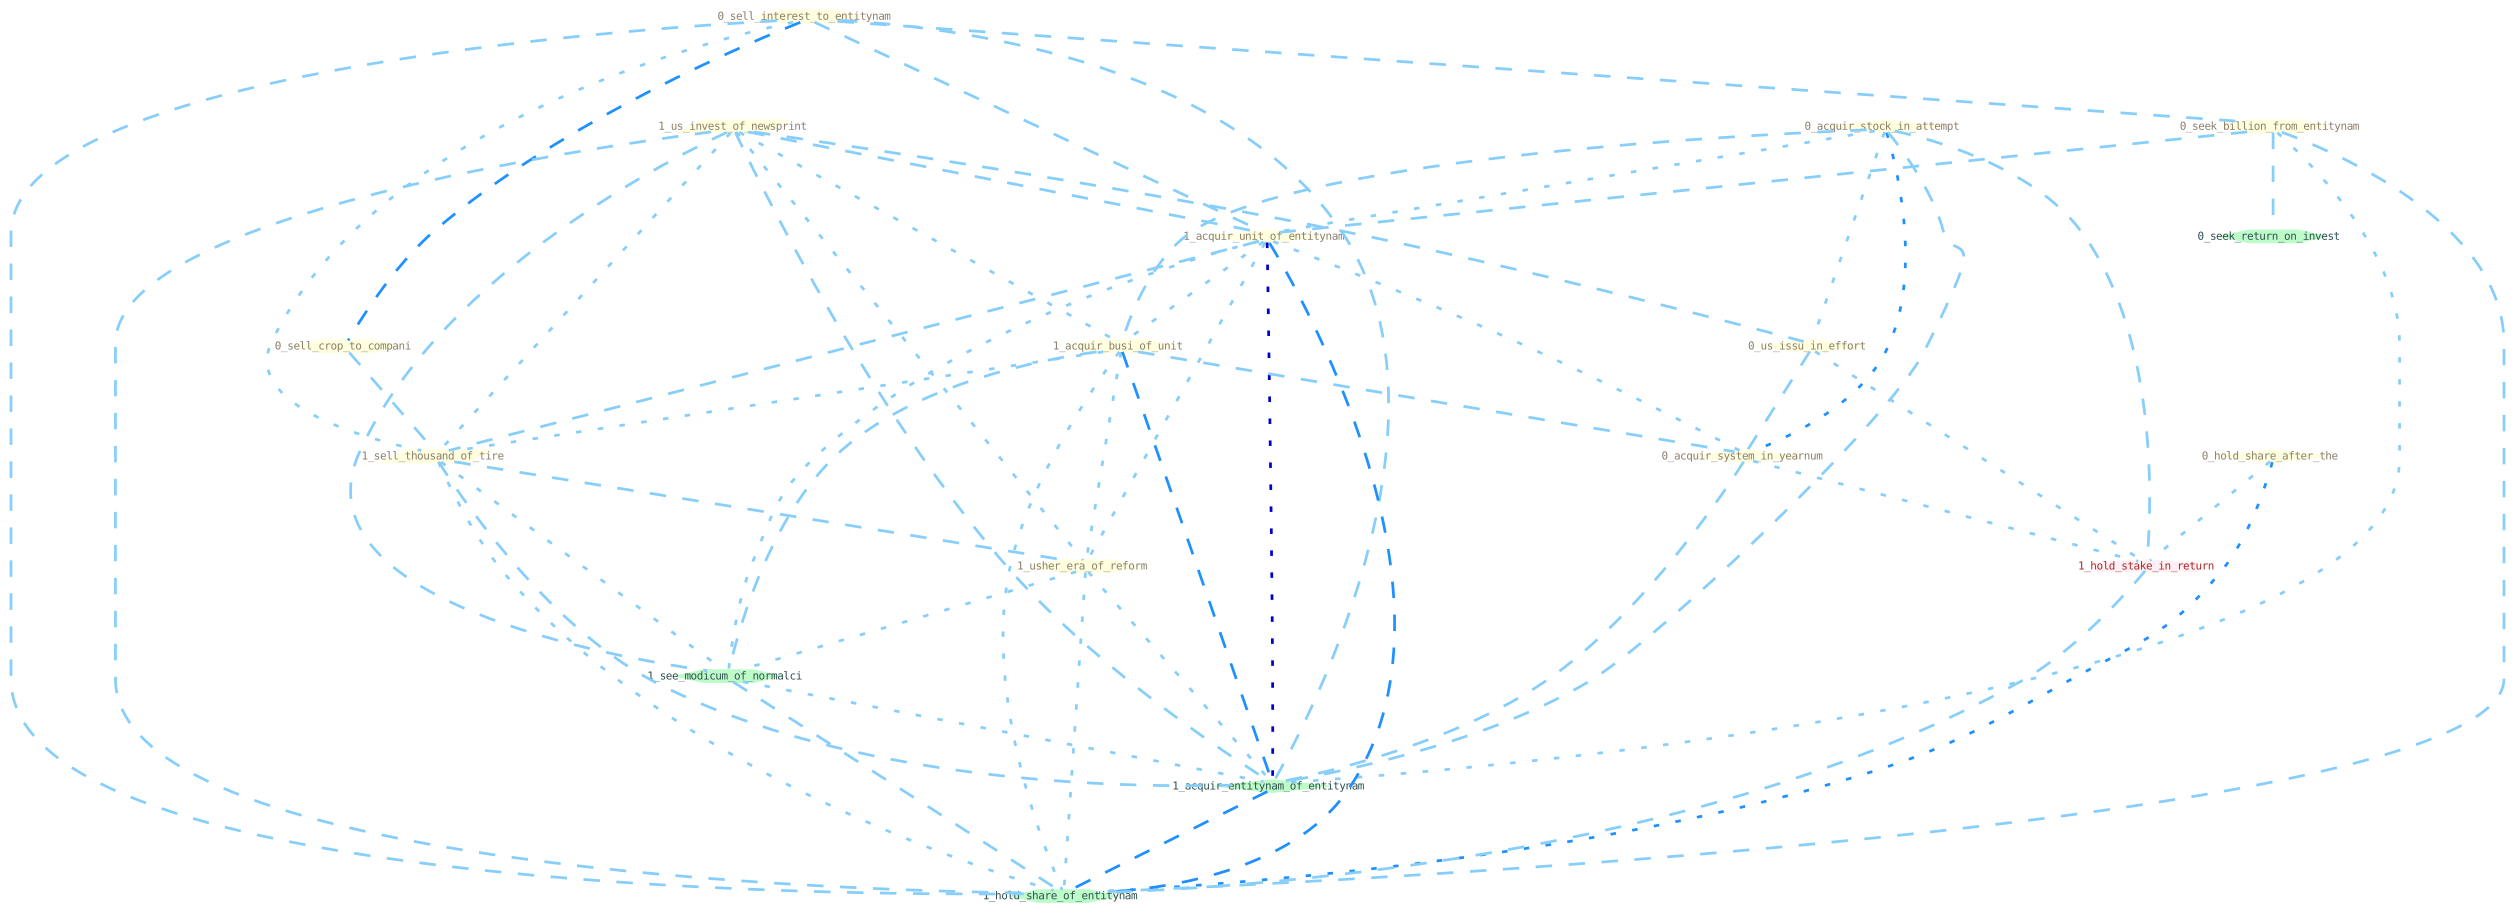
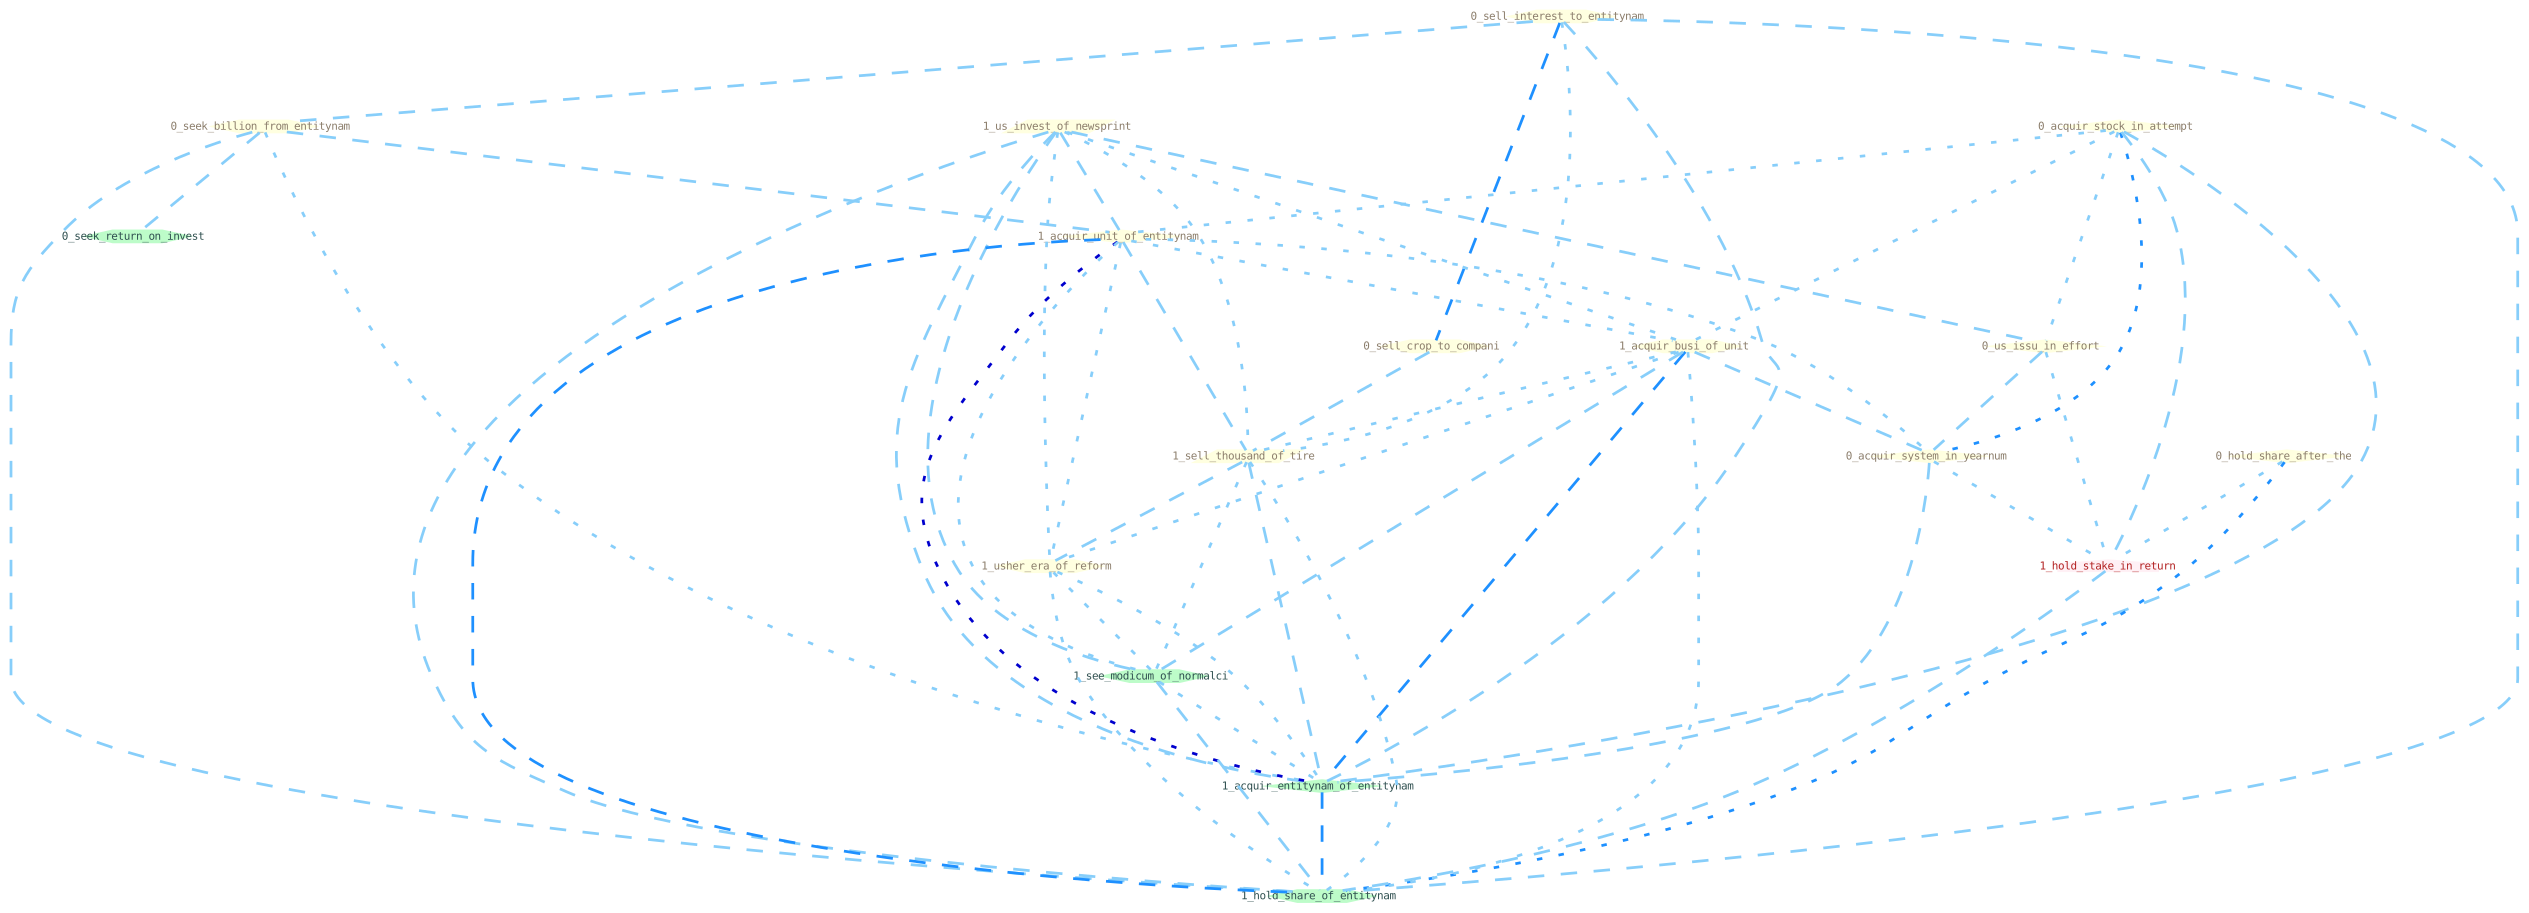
  graph {
    fontname="DejaVu Sans Mono"
    node [color="#ffffe0" fixedsize=true fontcolor="#8b7d6b" fontname="DejaVu Sans Mono" fontsize=4 shape=hexagon style=filled]
    edge [color="#87cefa" fontname="DejaVu Sans Mono" style=dashed w=1]
    "0_sell_interest_to_entitynam " [height=.06 width=.5]
    "0_acquir_stock_in_attempt " [height=.06 shape=diamond width=.5]
    n3 [height=.06 label="1_us_invest_of_newsprint" shape=parallelogram width=.5]
    "0_hold_share_after_the " [height=.06 shape=diamond width=.5]
    "0_us_issu_in_effort " [height=.06 shape=diamond width=.5]
    "0_seek_billion_from_entitynam " [height=.06 width=.5]
    "0_sell_crop_to_compani " [height=.06 width=.5]
    "1_acquir_unit_of_entitynam " [height=.06 shape=diamond width=.5]
    "1_acquir_busi_of_unit " [height=.06 width=.5]
    "1_sell_thousand_of_tire " [height=.06 shape=parallelogram width=.5]
    "1_usher_era_of_reform " [height=.06 width=.5]
    "0_acquir_system_in_yearnum " [height=.06 shape=diamond width=.5]
    n13 [color="#fff0f5" fontcolor="#b22222" height=.06 label="1_hold_stake_in_return" shape=house width=.5]
    "1_acquir_entitynam_of_entitynam " [color="#BDFCC9" fontcolor="#2f4f4f" height=.06 shape=diamond width=.5]
    "1_hold_share_of_entitynam " [color="#BDFCC9" fontcolor="#2f4f4f" height=.06 width=.5]
    "1_see_modicum_of_normalci " [color="#BDFCC9" fontcolor="#2f4f4f" height=.06 width=.5]
    "0_seek_return_on_invest " [color="#BDFCC9" fontcolor="#2f4f4f" height=.06 width=.5]
    subgraph sub_1 {
      "0_sell_interest_to_entitynam "
      "0_acquir_stock_in_attempt "
      n3
      "0_hold_share_after_the "
      "0_us_issu_in_effort "
      "0_seek_billion_from_entitynam "
      "0_sell_crop_to_compani "
      "1_acquir_unit_of_entitynam "
      "1_acquir_busi_of_unit "
      "1_sell_thousand_of_tire "
      "1_usher_era_of_reform "
      "0_acquir_system_in_yearnum "
    }
    subgraph sub_2 {
      n13
    }
    "0_sell_interest_to_entitynam " -- "0_seek_billion_from_entitynam "
    "0_sell_interest_to_entitynam " -- "0_sell_crop_to_compani " [color="#1e90ff" w=2]
-   "0_sell_interest_to_entitynam " -- "1_acquir_unit_of_entitynam "
    "0_sell_interest_to_entitynam " -- "1_sell_thousand_of_tire " [style=dotted]
    "0_sell_interest_to_entitynam " -- "1_acquir_entitynam_of_entitynam "
    "0_sell_interest_to_entitynam " -- "1_hold_share_of_entitynam "
    "0_acquir_stock_in_attempt " -- "0_us_issu_in_effort " [style=dotted]
    "0_acquir_stock_in_attempt " -- "1_acquir_unit_of_entitynam " [style=dotted]
-   "0_acquir_stock_in_attempt " -- "1_acquir_busi_of_unit "
+   "0_acquir_stock_in_attempt " -- "1_acquir_busi_of_unit " [style=dotted]
    "0_acquir_stock_in_attempt " -- "0_acquir_system_in_yearnum " [color="#1e90ff" style=dotted w=2]
    "0_acquir_stock_in_attempt " -- n13
    "0_acquir_stock_in_attempt " -- "1_acquir_entitynam_of_entitynam "
    n3 -- "0_us_issu_in_effort "
    n3 -- "1_acquir_unit_of_entitynam "
    n3 -- "1_acquir_busi_of_unit " [style=dotted]
    n3 -- "1_sell_thousand_of_tire " [style=dotted]
    n3 -- "1_usher_era_of_reform " [style=dotted]
    n3 -- "1_acquir_entitynam_of_entitynam "
    n3 -- "1_hold_share_of_entitynam "
    n3 -- "1_see_modicum_of_normalci "
    "0_hold_share_after_the " -- n13 [style=dotted]
    "0_hold_share_after_the " -- "1_hold_share_of_entitynam " [color="#1e90ff" style=dotted w=2]
    "0_us_issu_in_effort " -- "0_acquir_system_in_yearnum "
    "0_us_issu_in_effort " -- n13 [style=dotted]
    "0_seek_billion_from_entitynam " -- "1_acquir_unit_of_entitynam "
    "0_seek_billion_from_entitynam " -- "1_acquir_entitynam_of_entitynam " [style=dotted]
    "0_seek_billion_from_entitynam " -- "1_hold_share_of_entitynam "
    "0_seek_billion_from_entitynam " -- "0_seek_return_on_invest "
    "0_sell_crop_to_compani " -- "1_sell_thousand_of_tire "
    "1_acquir_unit_of_entitynam " -- "1_acquir_busi_of_unit " [style=dotted w=2]
    "1_acquir_unit_of_entitynam " -- "1_sell_thousand_of_tire "
    "1_acquir_unit_of_entitynam " -- "1_usher_era_of_reform " [style=dotted]
    "1_acquir_unit_of_entitynam " -- "0_acquir_system_in_yearnum " [style=dotted]
    "1_acquir_unit_of_entitynam " -- "1_acquir_entitynam_of_entitynam " [color="#0000cd" style=dotted w=3]
    "1_acquir_unit_of_entitynam " -- "1_hold_share_of_entitynam " [color="#1e90ff" w=2]
    "1_acquir_unit_of_entitynam " -- "1_see_modicum_of_normalci " [style=dotted]
    "1_acquir_busi_of_unit " -- "1_sell_thousand_of_tire " [style=dotted]
    "1_acquir_busi_of_unit " -- "1_usher_era_of_reform " [style=dotted]
    "1_acquir_busi_of_unit " -- "0_acquir_system_in_yearnum "
    "1_acquir_busi_of_unit " -- "1_acquir_entitynam_of_entitynam " [color="#1e90ff" w=2]
    "1_acquir_busi_of_unit " -- "1_hold_share_of_entitynam " [style=dotted]
    "1_acquir_busi_of_unit " -- "1_see_modicum_of_normalci "
    "1_sell_thousand_of_tire " -- "1_usher_era_of_reform "
    "1_sell_thousand_of_tire " -- "1_acquir_entitynam_of_entitynam "
    "1_sell_thousand_of_tire " -- "1_hold_share_of_entitynam " [style=dotted]
    "1_sell_thousand_of_tire " -- "1_see_modicum_of_normalci " [style=dotted]
    "1_usher_era_of_reform " -- "1_acquir_entitynam_of_entitynam " [style=dotted]
    "1_usher_era_of_reform " -- "1_hold_share_of_entitynam " [style=dotted]
    "1_usher_era_of_reform " -- "1_see_modicum_of_normalci " [style=dotted]
    "0_acquir_system_in_yearnum " -- n13 [style=dotted]
    "0_acquir_system_in_yearnum " -- "1_acquir_entitynam_of_entitynam "
    n13 -- "1_hold_share_of_entitynam "
    "1_acquir_entitynam_of_entitynam " -- "1_hold_share_of_entitynam " [color="#1e90ff" w=2]
    "1_see_modicum_of_normalci " -- "1_acquir_entitynam_of_entitynam " [style=dotted]
    "1_see_modicum_of_normalci " -- "1_hold_share_of_entitynam "
  }
